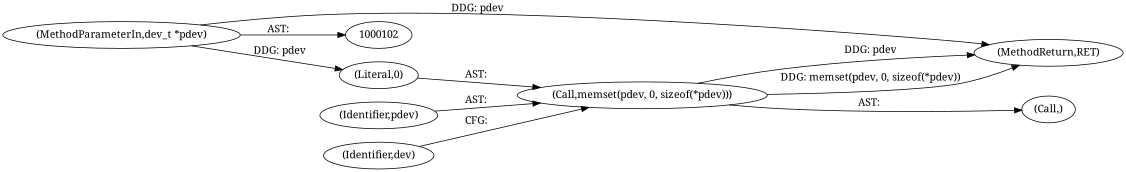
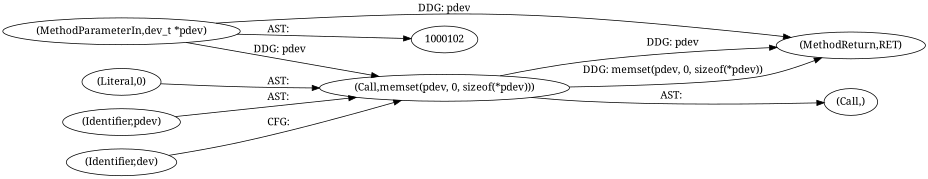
  digraph {
    fontname="Noto Serif"
    rankdir=LR
    node [fontname="Noto Serif"]
    edge [fontname="Noto Serif"]
    n1 [label="(Call,memset(pdev, 0, sizeof(*pdev)))"]
    n2 [label="(MethodReturn,RET)"]
    n3 [label="(Call,)"]
    n4 [label="(MethodParameterIn,dev_t *pdev)"]
    1000102
    n6 [label="(Literal,0)"]
    n7 [label="(Identifier,pdev)"]
    n8 [label="(Identifier,dev)"]
    n1 -> n2 [label="DDG: pdev"]
    n1 -> n2 [label="DDG: memset(pdev, 0, sizeof(*pdev))"]
    n1 -> n3 [label="AST: "]
-   n4 -> n6 [label="DDG: pdev"]
+   n4 -> n1 [label="DDG: pdev"]
    n4 -> n2 [label="DDG: pdev"]
    n4 -> 1000102 [label="AST: "]
    n6 -> n1 [label="AST: "]
    n7 -> n1 [label="AST: "]
    n8 -> n1 [label="CFG: "]
  }
